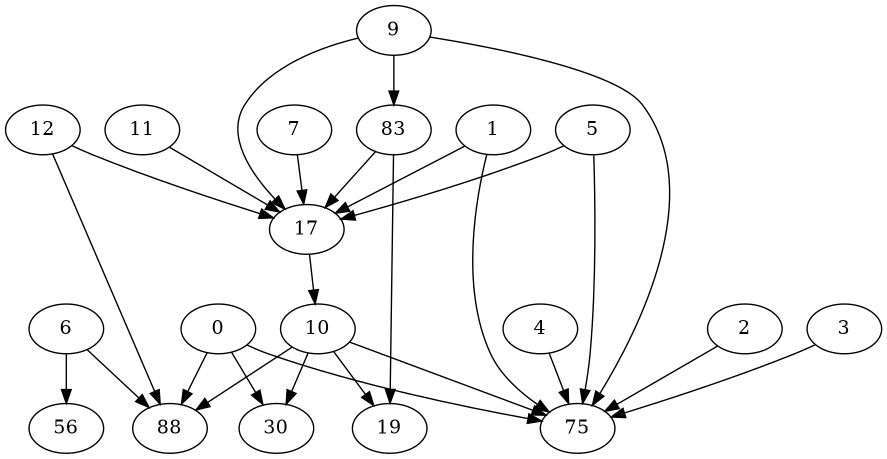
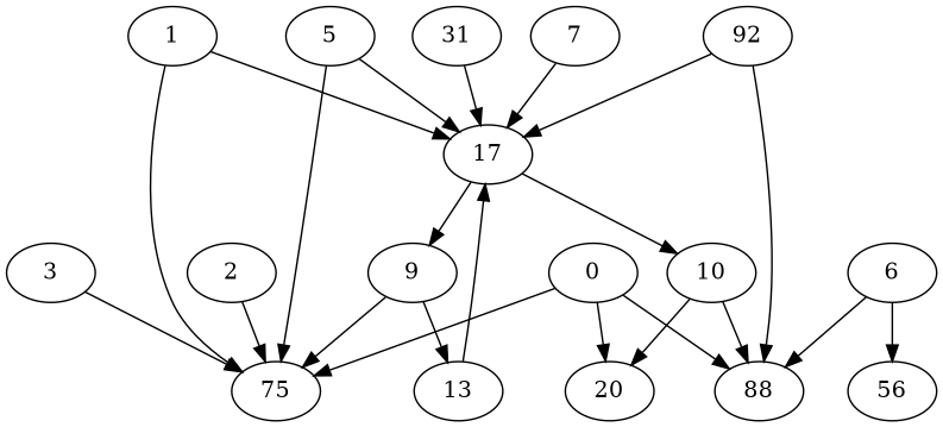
  digraph {
    node [alpha=0.03]
    1 [alpha=0.12 expect_size=33028096]
    n2 [alpha=0.13 expect_size=16868352 label=75]
    17 [expect_size=24926208]
    10 [alpha=0.04 expect_size=14972928]
-   20 [alpha=0.06 expect_size=30945280 label=30]
+   20 [alpha=0.06 expect_size=30945280]
    2 [alpha=0.05 expect_size=42719232]
    3 [alpha=0.14 expect_size=23458816]
-   4 [alpha=0.11 expect_size=28808192]
    5 [alpha=0.16 expect_size=7099392]
    6 [alpha=0.08 expect_size=27577344]
    n11 [alpha=0.20 expect_size=6350848 label=56]
    n12 [alpha=0.09 expect_size=20666368 label=88]
    7 [alpha=0.18 expect_size=22113280]
    n14 [alpha=0.19 expect_size=37713920 label=0]
    9 [alpha=0.06 expect_size=14539776]
-   13 [expect_size=5699584 label=83]
-   19 [alpha=0.17 expect_size=17481728]
-   11 [alpha=0.11 expect_size=13374464]
-   12 [expect_size=41059328]
+   13 [expect_size=5699584]
+   11 [alpha=0.11 expect_size=13374464 label=31]
+   12 [expect_size=41059328 label=92]
    1 -> n2
    1 -> 17
    17 -> 10
-   10 -> n2
    10 -> 20
    10 -> n12
-   10 -> 19
    2 -> n2
    3 -> n2
-   4 -> n2
    5 -> n2
    5 -> 17
    6 -> n11
    6 -> n12
    7 -> 17
    n14 -> n2
    n14 -> 20
    n14 -> n12
    9 -> n2
-   9 -> 17
+   17 -> 9
    9 -> 13
    13 -> 17
-   13 -> 19
    11 -> 17
    12 -> 17
    12 -> n12
  }
